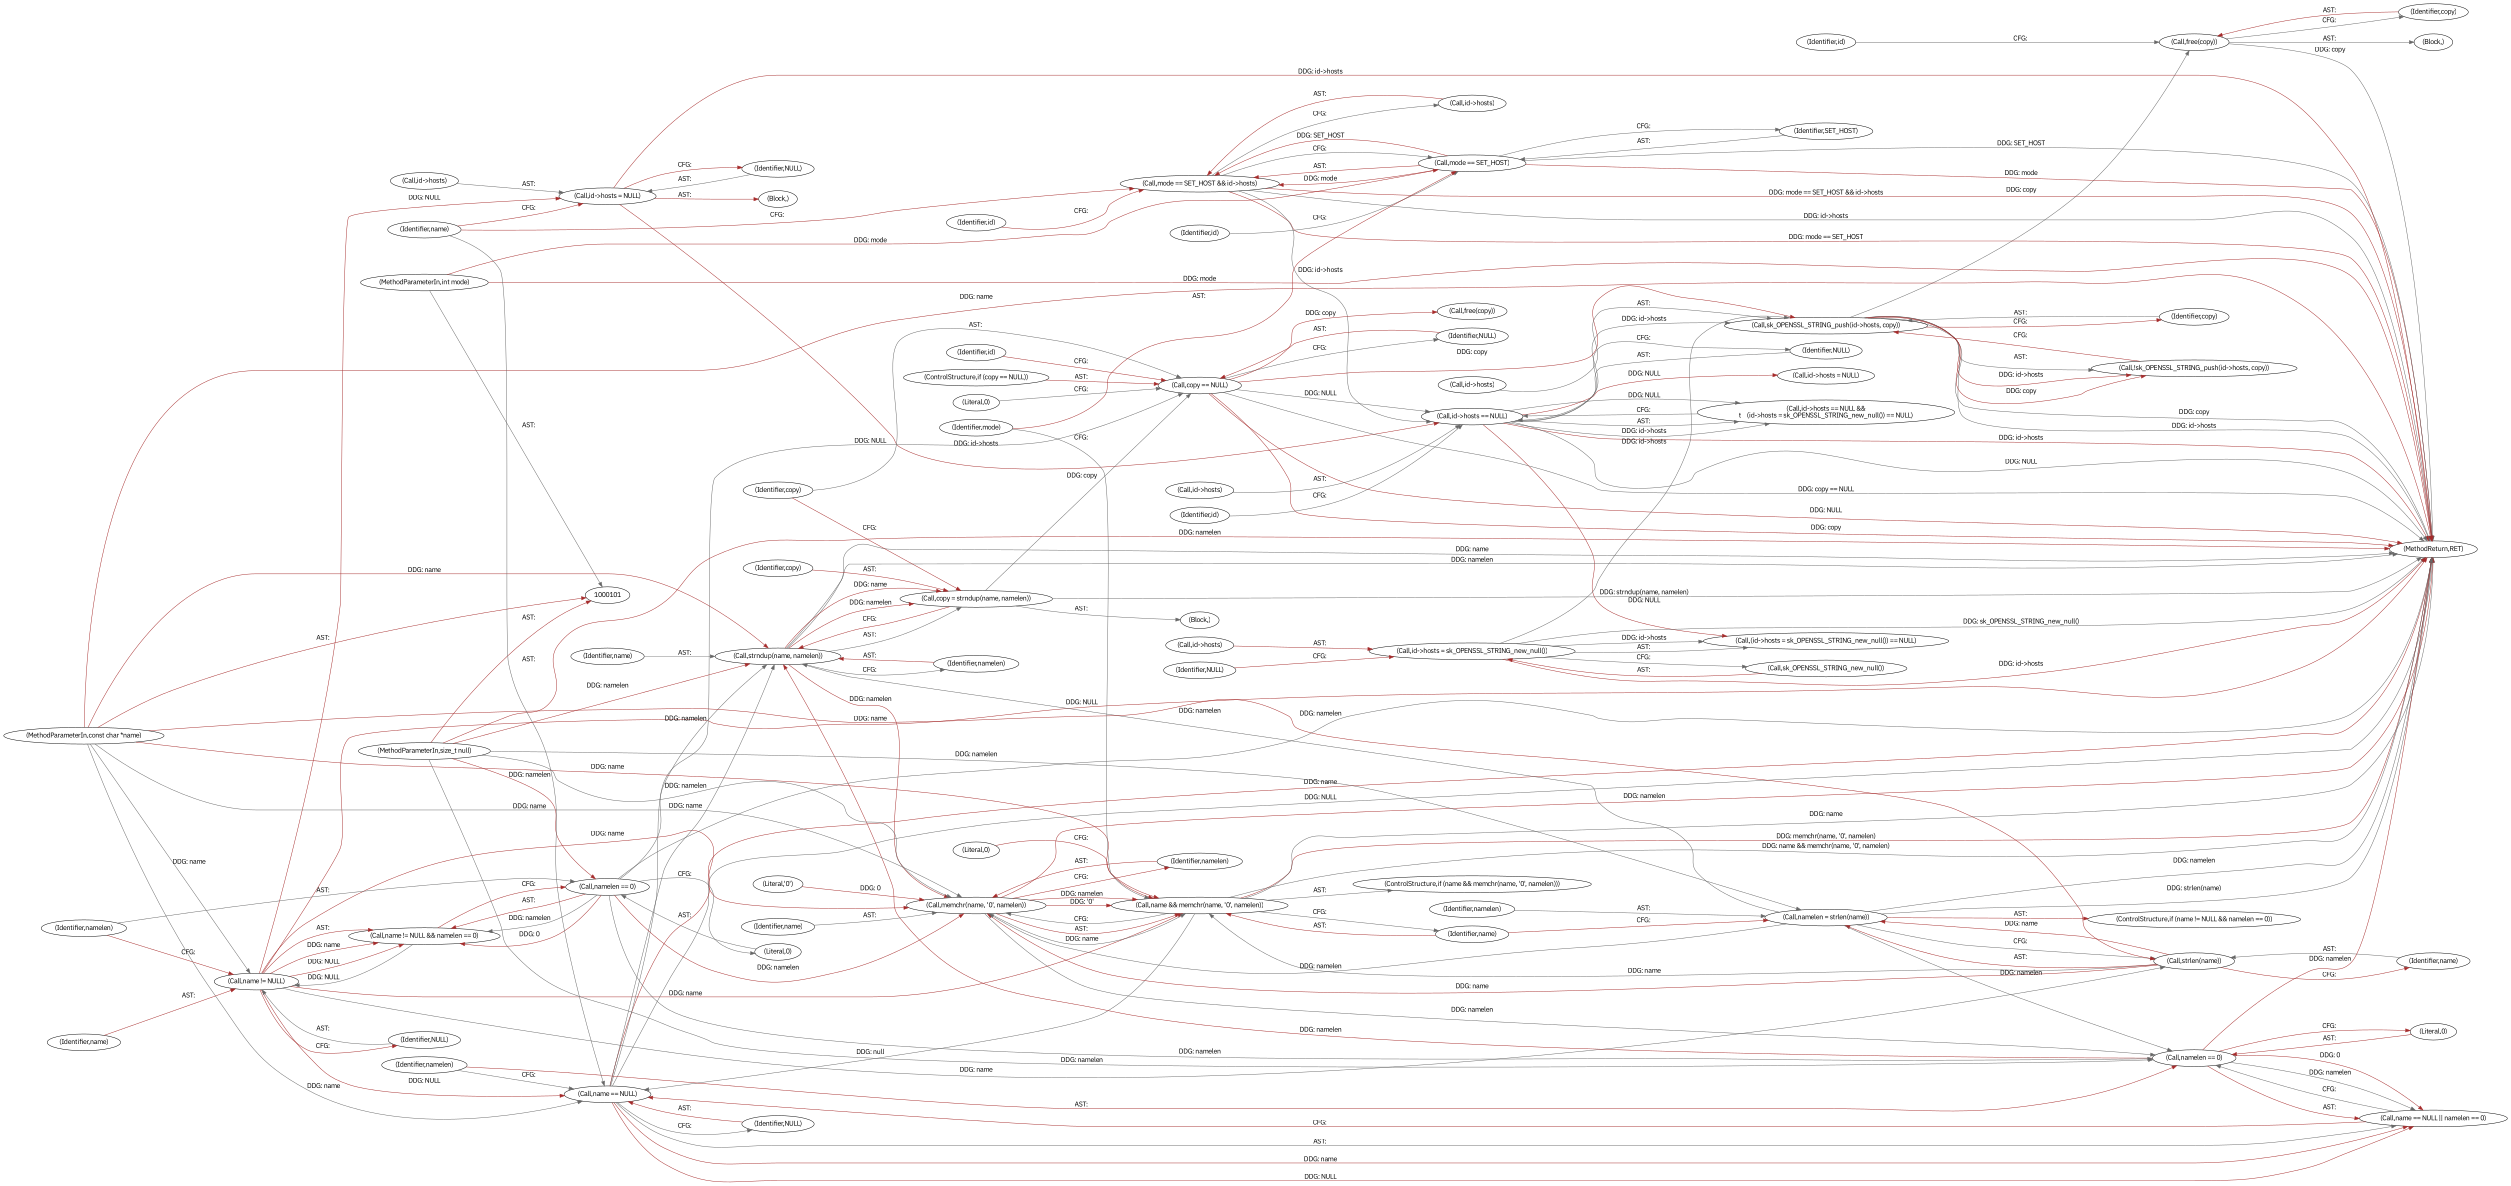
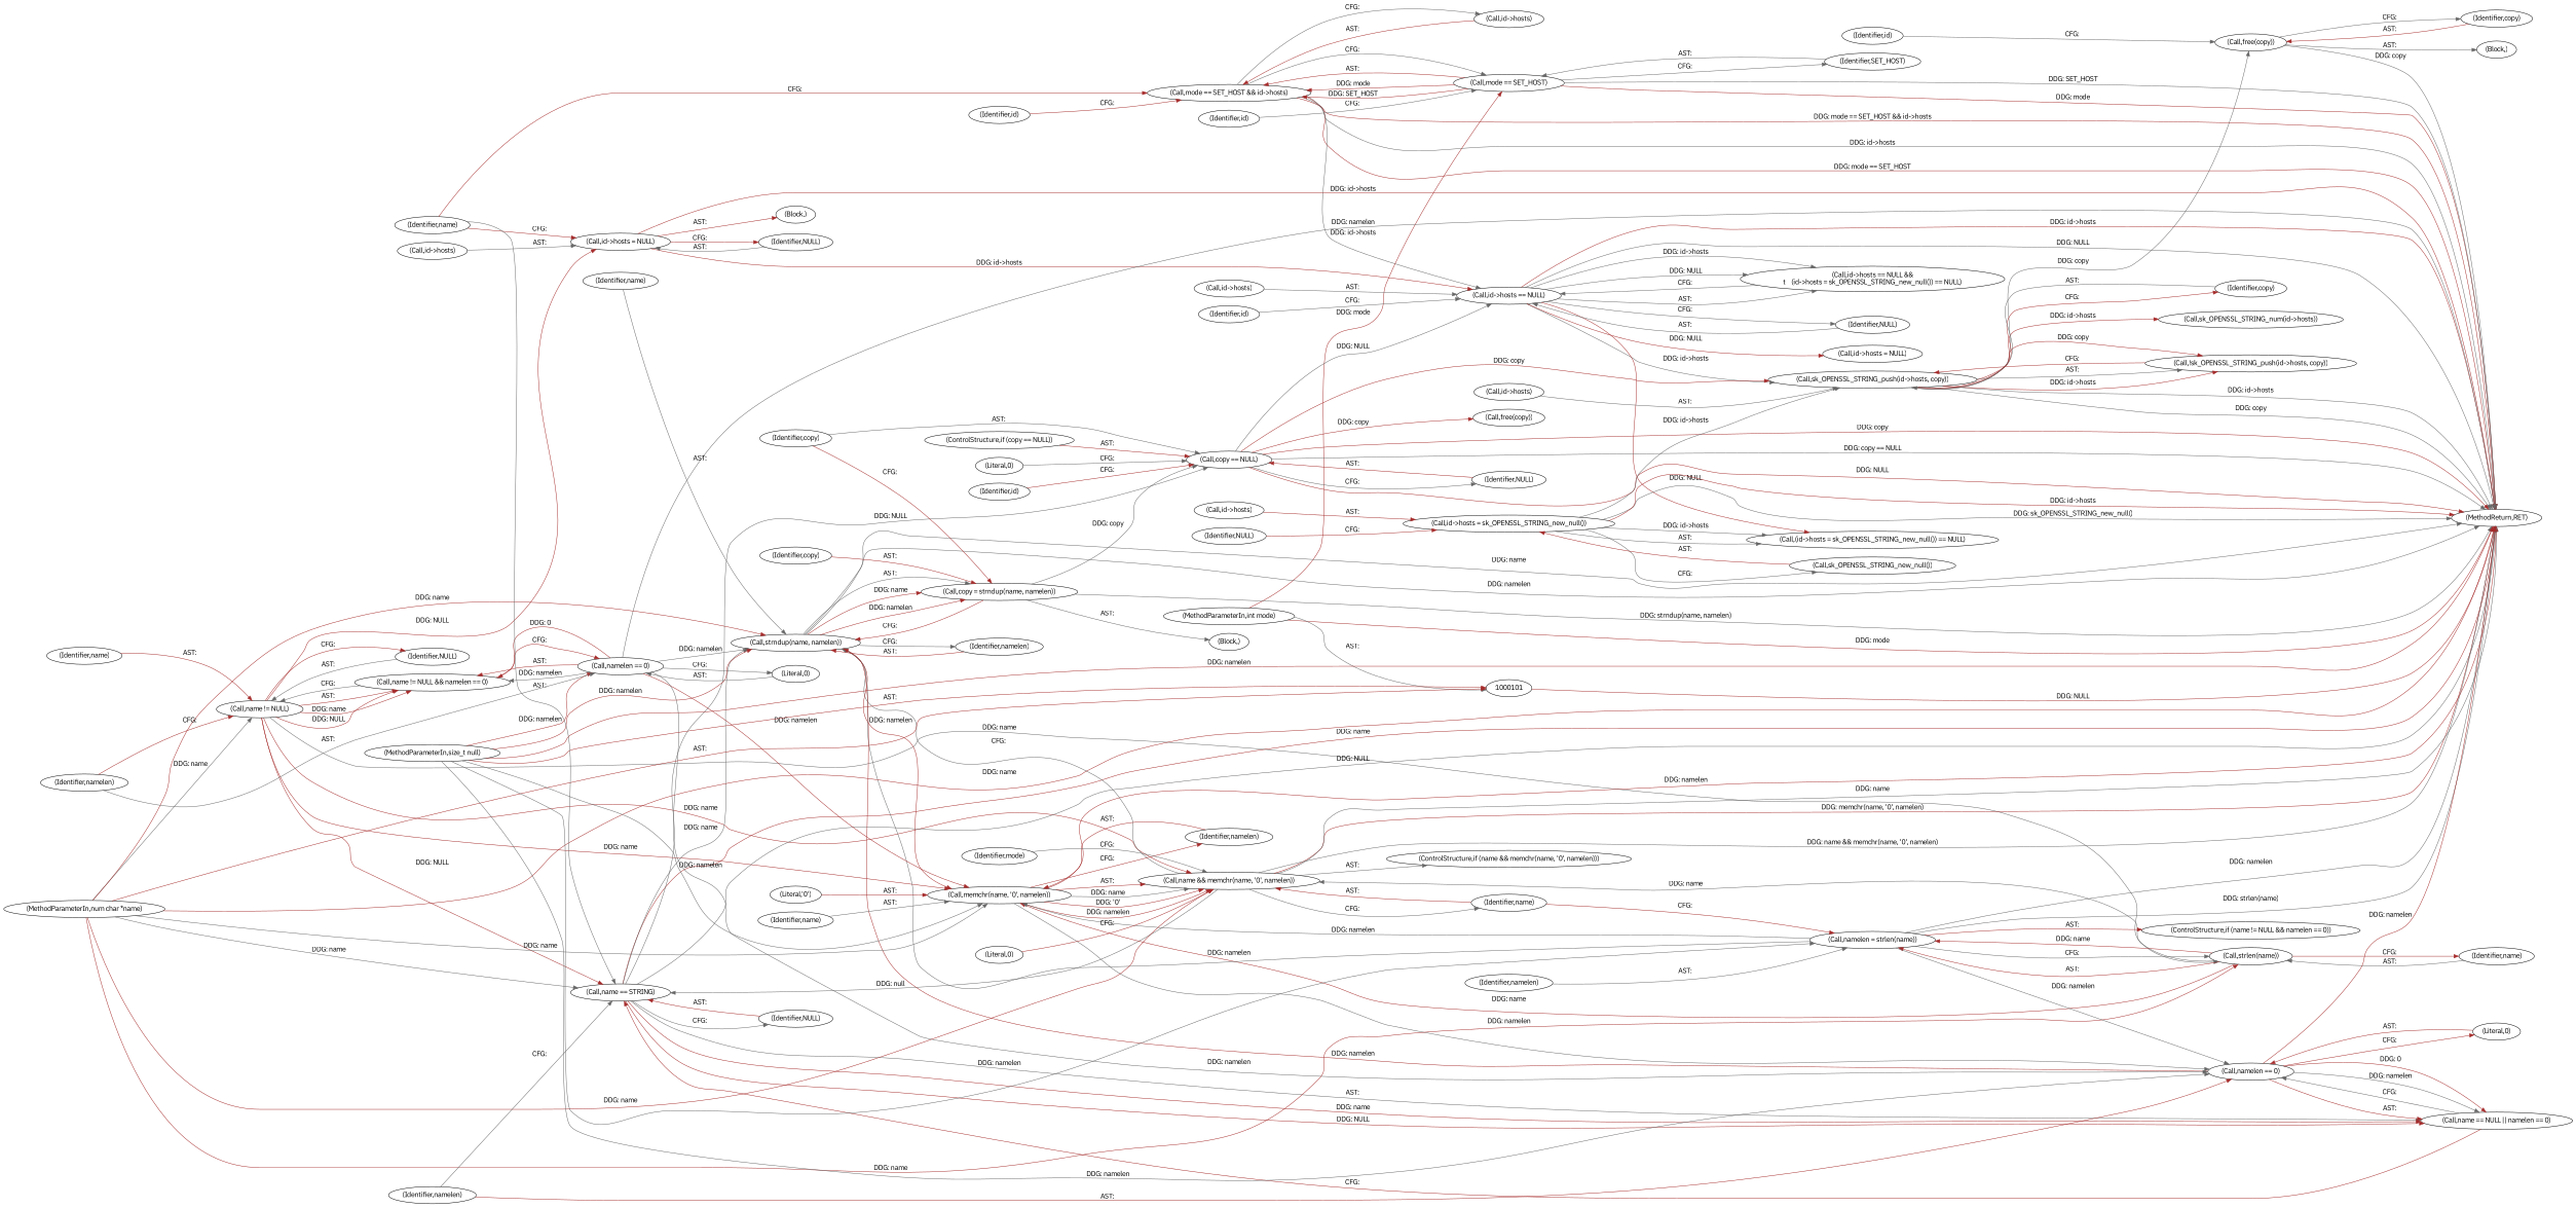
  digraph {
    fontname="IBM Plex Sans"
    rankdir=LR
    node [fontname="IBM Plex Sans"]
    edge [color=brown fontname="IBM Plex Sans"]
    n1 [label="(Call,free(copy))"]
    n2 [label="(Identifier,copy)"]
    n3 [label="(MethodReturn,RET)"]
    n4 [label="(Block,)"]
    n5 [label="(Call,sk_OPENSSL_STRING_push(id->hosts, copy))"]
    n6 [label="(Identifier,copy)"]
+   n7 [label="(Call,sk_OPENSSL_STRING_num(id->hosts))"]
    n8 [label="(Call,!sk_OPENSSL_STRING_push(id->hosts, copy))"]
    n9 [label="(Call,id->hosts == NULL)"]
    n10 [label="(Call,(id->hosts = sk_OPENSSL_STRING_new_null()) == NULL)"]
    n11 [label="(Call,id->hosts == NULL &&\n\t    (id->hosts = sk_OPENSSL_STRING_new_null()) == NULL)"]
    n12 [label="(Identifier,NULL)"]
    n13 [label="(Call,id->hosts = NULL)"]
    n14 [label="(Call,mode == SET_HOST && id->hosts)"]
    n15 [label="(Call,mode == SET_HOST)"]
    n16 [label="(Call,id->hosts)"]
    n17 [label="(Identifier,SET_HOST)"]
    n18 [label="(MethodParameterIn,int mode)"]
    1000101
    n20 [label="(Call,id->hosts = NULL)"]
    n21 [label="(Block,)"]
    n22 [label="(Identifier,NULL)"]
    n23 [label="(Call,name != NULL)"]
-   n24 [label="(Call,name == NULL)"]
+   n24 [label="(Call,name == STRING)"]
    n25 [label="(Call,name && memchr(name, '\0', namelen))"]
    n26 [label="(Call,strlen(name))"]
    n27 [label="(Call,memchr(name, '\0', namelen))"]
    n28 [label="(Identifier,NULL)"]
    n29 [label="(Call,name != NULL && namelen == 0)"]
    n30 [label="(Call,strndup(name, namelen))"]
    n31 [label="(Call,copy == NULL)"]
    n32 [label="(Call,name == NULL || namelen == 0)"]
    n33 [label="(Identifier,NULL)"]
    n34 [label="(Identifier,name)"]
    n35 [label="(ControlStructure,if (name && memchr(name, '\0', namelen)))"]
    n36 [label="(Call,namelen = strlen(name))"]
    n37 [label="(Identifier,name)"]
    n38 [label="(Call,namelen == 0)"]
    n39 [label="(Identifier,namelen)"]
    n40 [label="(Call,namelen == 0)"]
-   n41 [label="(MethodParameterIn,const char *name)"]
+   n41 [label="(MethodParameterIn,num char *name)"]
    n42 [label="(Call,copy = strndup(name, namelen))"]
    n43 [label="(Identifier,namelen)"]
    n44 [label="(Identifier,NULL)"]
    n45 [label="(Call,free(copy))"]
    n46 [label="(ControlStructure,if (copy == NULL))"]
    n47 [label="(Block,)"]
    n48 [label="(ControlStructure,if (name != NULL && namelen == 0))"]
    n49 [label="(Literal,0)"]
    n50 [label="(MethodParameterIn,size_t null)"]
    n51 [label="(Literal,0)"]
    n52 [label="(Call,id->hosts = sk_OPENSSL_STRING_new_null())"]
    n53 [label="(Call,sk_OPENSSL_STRING_new_null())"]
    n54 [label="(Literal,0)"]
    n55 [label="(Identifier,id)"]
    n56 [label="(Identifier,id)"]
    n57 [label="(Call,id->hosts)"]
    n58 [label="(Identifier,namelen)"]
    n59 [label="(Call,id->hosts)"]
    n60 [label="(Identifier,id)"]
    n61 [label="(Identifier,id)"]
    n62 [label="(Identifier,NULL)"]
    n63 [label="(Literal,'\0')"]
    n64 [label="(Call,id->hosts)"]
    n65 [label="(Identifier,namelen)"]
    n66 [label="(Call,id->hosts)"]
    n67 [label="(Identifier,name)"]
    n68 [label="(Identifier,name)"]
    n69 [label="(Identifier,copy)"]
    n70 [label="(Identifier,mode)"]
    n71 [label="(Identifier,namelen)"]
    n72 [label="(Identifier,copy)"]
    n73 [label="(Identifier,name)"]
    n74 [label="(Literal,0)"]
    n75 [label="(Identifier,name)"]
    n76 [label="(Identifier,id)"]
    n1 -> n2 [color=gray40 label="CFG: "]
    n1 -> n3 [color=gray40 label="DDG: copy"]
    n1 -> n4 [color=gray40 label="AST: "]
    n2 -> n1 [label="AST: "]
    n5 -> n1 [color=gray40 label="DDG: copy"]
    n5 -> n3 [color=gray40 label="DDG: id->hosts"]
    n5 -> n3 [color=gray40 label="DDG: copy"]
    n5 -> n6 [label="CFG: "]
+   n5 -> n7 [label="DDG: id->hosts"]
    n5 -> n8 [color=gray40 label="AST: "]
    n5 -> n8 [label="DDG: id->hosts"]
    n5 -> n8 [label="DDG: copy"]
    n6 -> n5 [color=gray40 label="AST: "]
    n8 -> n5 [label="CFG: "]
    n9 -> n3 [label="DDG: id->hosts"]
    n9 -> n3 [color=gray40 label="DDG: NULL"]
    n9 -> n5 [color=gray40 label="DDG: id->hosts"]
    n9 -> n10 [label="DDG: NULL"]
    n9 -> n11 [color=gray40 label="AST: "]
    n9 -> n11 [color=gray40 label="DDG: id->hosts"]
    n9 -> n11 [color=gray40 label="DDG: NULL"]
    n9 -> n12 [color=gray40 label="CFG: "]
    n9 -> n13 [label="DDG: NULL"]
    n11 -> n9 [color=gray40 label="CFG: "]
    n12 -> n9 [color=gray40 label="AST: "]
    n14 -> n3 [label="DDG: mode == SET_HOST && id->hosts"]
    n14 -> n3 [color=gray40 label="DDG: id->hosts"]
    n14 -> n3 [label="DDG: mode == SET_HOST"]
    n14 -> n9 [color=gray40 label="DDG: id->hosts"]
    n14 -> n15 [color=gray40 label="CFG: "]
    n14 -> n16 [color=gray40 label="CFG: "]
    n15 -> n3 [label="DDG: mode"]
    n15 -> n3 [color=gray40 label="DDG: SET_HOST"]
    n15 -> n14 [label="AST: "]
    n15 -> n14 [label="DDG: mode"]
    n15 -> n14 [label="DDG: SET_HOST"]
    n15 -> n17 [color=gray40 label="CFG: "]
    n16 -> n14 [label="AST: "]
    n17 -> n15 [color=gray40 label="AST: "]
    n18 -> n3 [label="DDG: mode"]
    n18 -> n15 [label="DDG: mode"]
    n18 -> 1000101 [color=gray40 label="AST: "]
    n20 -> n3 [label="DDG: id->hosts"]
    n20 -> n9 [label="DDG: id->hosts"]
    n20 -> n21 [label="AST: "]
    n20 -> n22 [label="CFG: "]
    n22 -> n20 [color=gray40 label="AST: "]
-   n23 -> n3 [label="DDG: NULL"]
+   1000101 -> n3 [label="DDG: NULL"]
    n23 -> n20 [label="DDG: NULL"]
    n23 -> n24 [label="DDG: NULL"]
    n23 -> n25 [label="DDG: name"]
    n23 -> n26 [color=gray40 label="DDG: name"]
    n23 -> n27 [label="DDG: name"]
    n23 -> n28 [label="CFG: "]
    n23 -> n29 [label="AST: "]
    n23 -> n29 [label="DDG: name"]
    n23 -> n29 [label="DDG: NULL"]
    n24 -> n3 [color=gray40 label="DDG: NULL"]
    n24 -> n3 [label="DDG: name"]
    n24 -> n30 [color=gray40 label="DDG: name"]
    n24 -> n31 [color=gray40 label="DDG: NULL"]
    n24 -> n32 [color=gray40 label="AST: "]
    n24 -> n32 [label="DDG: name"]
    n24 -> n32 [label="DDG: NULL"]
    n24 -> n33 [color=gray40 label="CFG: "]
    n25 -> n3 [label="DDG: memchr(name, '\0', namelen)"]
    n25 -> n3 [color=gray40 label="DDG: name && memchr(name, '\0', namelen)"]
    n25 -> n3 [color=gray40 label="DDG: name"]
    n25 -> n24 [color=gray40 label="DDG: null"]
-   n25 -> n27 [color=gray40 label="CFG: "]
+   n25 -> n30 [color=gray40 label="CFG: "]
    n25 -> n34 [color=gray40 label="CFG: "]
    n25 -> n35 [color=gray40 label="AST: "]
    n26 -> n25 [color=gray40 label="DDG: name"]
    n26 -> n27 [label="DDG: name"]
    n26 -> n36 [label="AST: "]
    n26 -> n36 [label="DDG: name"]
    n26 -> n37 [label="CFG: "]
    n27 -> n3 [label="DDG: namelen"]
    n27 -> n25 [label="AST: "]
    n27 -> n25 [color=gray40 label="DDG: name"]
    n27 -> n25 [label="DDG: '\0'"]
    n27 -> n25 [label="DDG: namelen"]
    n27 -> n38 [color=gray40 label="DDG: namelen"]
    n27 -> n39 [label="CFG: "]
    n28 -> n23 [color=gray40 label="AST: "]
-   n29 -> n23 [color=gray40 label="DDG: NULL"]
+   n29 -> n23 [color=gray40 label="CFG: "]
    n29 -> n40 [label="CFG: "]
    n30 -> n3 [color=gray40 label="DDG: name"]
    n30 -> n3 [color=gray40 label="DDG: namelen"]
    n30 -> n27 [label="DDG: namelen"]
    n30 -> n42 [color=gray40 label="AST: "]
    n30 -> n42 [label="DDG: name"]
    n30 -> n42 [label="DDG: namelen"]
    n30 -> n43 [color=gray40 label="CFG: "]
    n31 -> n3 [label="DDG: copy"]
    n31 -> n3 [color=gray40 label="DDG: copy == NULL"]
    n31 -> n3 [label="DDG: NULL"]
    n31 -> n5 [label="DDG: copy"]
    n31 -> n9 [color=gray40 label="DDG: NULL"]
    n31 -> n44 [color=gray40 label="CFG: "]
    n31 -> n45 [label="DDG: copy"]
    n32 -> n24 [label="CFG: "]
    n32 -> n38 [color=gray40 label="CFG: "]
    n33 -> n24 [label="AST: "]
    n34 -> n25 [label="AST: "]
    n34 -> n36 [label="CFG: "]
    n36 -> n3 [color=gray40 label="DDG: strlen(name)"]
    n36 -> n3 [color=gray40 label="DDG: namelen"]
    n36 -> n26 [color=gray40 label="CFG: "]
    n36 -> n27 [color=gray40 label="DDG: namelen"]
    n36 -> n30 [color=gray40 label="DDG: namelen"]
    n36 -> n38 [color=gray40 label="DDG: namelen"]
    n36 -> n48 [label="AST: "]
    n37 -> n26 [color=gray40 label="AST: "]
    n38 -> n3 [label="DDG: namelen"]
    n38 -> n30 [label="DDG: namelen"]
    n38 -> n32 [label="AST: "]
    n38 -> n32 [color=gray40 label="DDG: namelen"]
    n38 -> n32 [label="DDG: 0"]
    n38 -> n49 [label="CFG: "]
    n39 -> n27 [label="AST: "]
    n40 -> n3 [color=gray40 label="DDG: namelen"]
    n40 -> n27 [label="DDG: namelen"]
    n40 -> n29 [label="AST: "]
    n40 -> n29 [color=gray40 label="DDG: namelen"]
    n40 -> n29 [label="DDG: 0"]
    n40 -> n30 [color=gray40 label="DDG: namelen"]
    n40 -> n38 [color=gray40 label="DDG: namelen"]
    n40 -> n51 [color=gray40 label="CFG: "]
    n41 -> n3 [label="DDG: name"]
    n41 -> 1000101 [label="AST: "]
    n41 -> n23 [color=gray40 label="DDG: name"]
    n41 -> n24 [color=gray40 label="DDG: name"]
    n41 -> n25 [label="DDG: name"]
    n41 -> n26 [label="DDG: name"]
    n41 -> n27 [color=gray40 label="DDG: name"]
    n41 -> n30 [label="DDG: name"]
    n42 -> n3 [color=gray40 label="DDG: strndup(name, namelen)"]
    n42 -> n30 [label="CFG: "]
    n42 -> n31 [color=gray40 label="DDG: copy"]
    n42 -> n47 [color=gray40 label="AST: "]
    n43 -> n30 [label="AST: "]
    n44 -> n31 [label="AST: "]
    n46 -> n31 [label="AST: "]
    n49 -> n38 [label="AST: "]
    n50 -> n3 [label="DDG: namelen"]
    n50 -> 1000101 [label="AST: "]
    n50 -> n27 [color=gray40 label="DDG: namelen"]
    n50 -> n30 [label="DDG: namelen"]
    n50 -> n36 [color=gray40 label="DDG: namelen"]
    n50 -> n38 [color=gray40 label="DDG: namelen"]
    n50 -> n40 [label="DDG: namelen"]
    n51 -> n40 [color=gray40 label="AST: "]
    n52 -> n3 [color=gray40 label="DDG: sk_OPENSSL_STRING_new_null()"]
    n52 -> n3 [label="DDG: id->hosts"]
    n52 -> n5 [color=gray40 label="DDG: id->hosts"]
    n52 -> n10 [color=gray40 label="AST: "]
    n52 -> n10 [color=gray40 label="DDG: id->hosts"]
    n52 -> n53 [color=gray40 label="CFG: "]
    n53 -> n52 [label="AST: "]
    n54 -> n25 [label="CFG: "]
    n55 -> n15 [color=gray40 label="CFG: "]
    n56 -> n1 [color=gray40 label="CFG: "]
    n57 -> n5 [color=gray40 label="AST: "]
    n58 -> n36 [color=gray40 label="AST: "]
    n59 -> n9 [color=gray40 label="AST: "]
    n60 -> n14 [label="CFG: "]
    n61 -> n9 [color=gray40 label="CFG: "]
    n62 -> n52 [label="CFG: "]
-   n63 -> n27 [label="DDG: 0"]
+   n63 -> n27 [label="AST: "]
    n64 -> n52 [label="AST: "]
    n65 -> n24 [color=gray40 label="CFG: "]
    n65 -> n38 [label="AST: "]
    n66 -> n20 [color=gray40 label="AST: "]
    n67 -> n14 [label="CFG: "]
    n67 -> n20 [label="CFG: "]
    n67 -> n24 [color=gray40 label="AST: "]
    n68 -> n30 [color=gray40 label="AST: "]
    n69 -> n31 [color=gray40 label="AST: "]
    n69 -> n42 [label="CFG: "]
-   n70 -> n15 [label="AST: "]
    n70 -> n25 [color=gray40 label="CFG: "]
    n71 -> n23 [label="CFG: "]
    n71 -> n40 [color=gray40 label="AST: "]
    n72 -> n42 [label="AST: "]
    n73 -> n27 [color=gray40 label="AST: "]
    n74 -> n31 [color=gray40 label="CFG: "]
    n75 -> n23 [label="AST: "]
    n76 -> n31 [label="CFG: "]
  }
